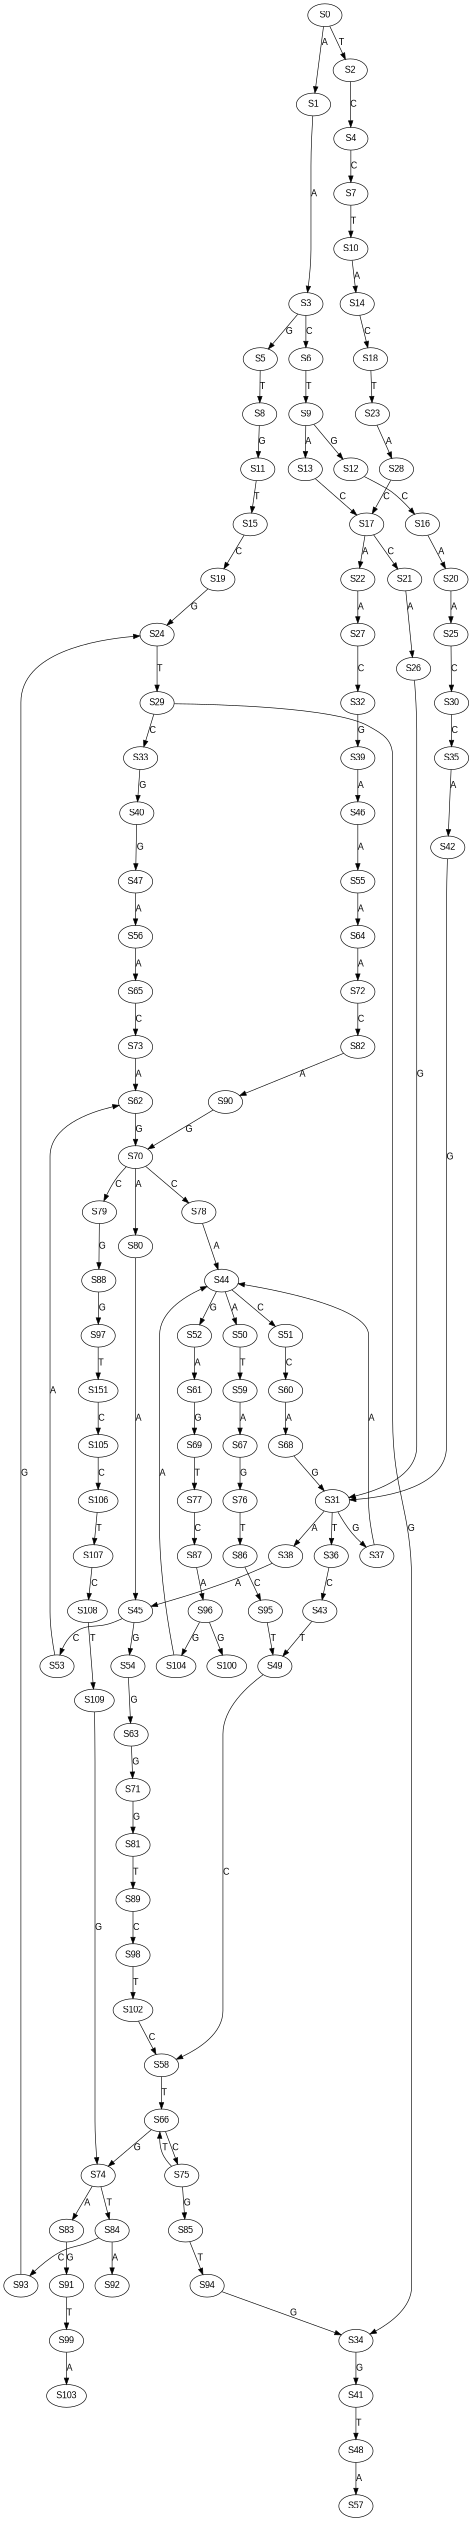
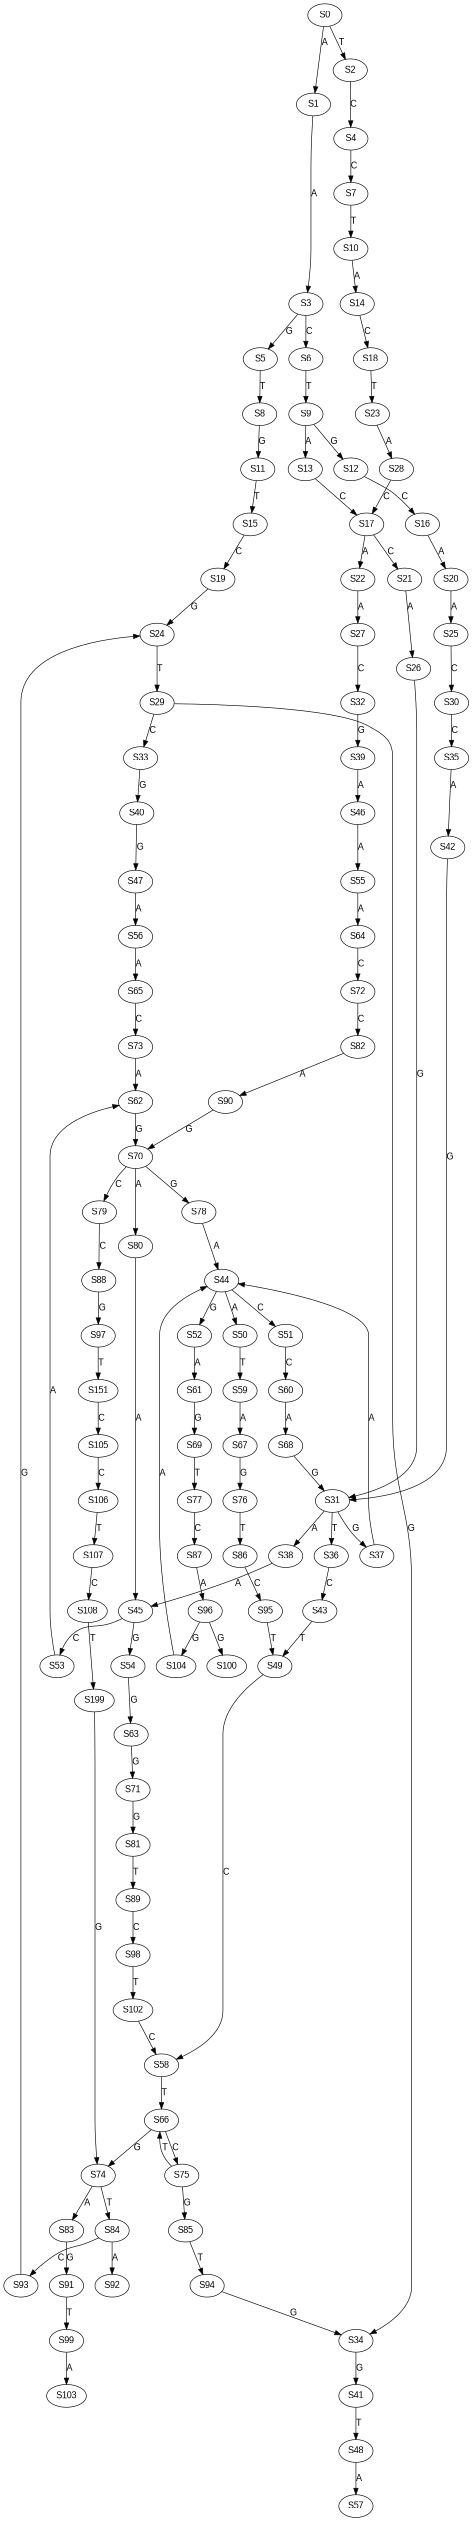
  strict digraph {
    fontname="Liberation Sans"
    node [fontname="Liberation Sans"]
    edge [fontname="Liberation Sans"]
    S0
    S1
    S2
    S3
    S4
    S5
    S6
    S7
    S8
    S9
    S10
    S11
    S12
    S13
    S14
    S15
    S16
    S17
    S18
    S19
    S20
    S21
    S22
    S23
    S24
    S25
    S26
    S27
    S28
    S29
    S30
    S31
    S32
    S33
    S34
    S35
    S36
    S37
    S38
    S39
    S40
    S41
    S42
    S43
    S44
    S45
    S46
    S47
    S48
    S49
    S50
    S51
    S52
    S53
    S54
    S55
    S56
    S57
    S58
    S59
    S60
    S61
    S62
    S63
    S64
    S65
    S66
    S67
    S68
    S69
    S70
    S71
    S72
    S73
    S74
    S75
    S76
    S77
    S78
    S79
    S80
    S81
    S82
    S83
    S84
    S85
    S86
    S87
    S88
    S89
    S90
    S91
    S92
    S93
    S94
    S95
    S96
    S97
    S98
    S99
    S100
    S104
    n103 [label=S151]
    S102
    S103
    S105
    S106
    S107
    S108
-   S109
+   S109 [label=S199]
    S0 -> S1 [label=A]
    S0 -> S2 [label=T]
    S1 -> S3 [label=A]
    S2 -> S4 [label=C]
    S3 -> S5 [label=G]
    S3 -> S6 [label=C]
    S4 -> S7 [label=C]
    S5 -> S8 [label=T]
    S6 -> S9 [label=T]
    S7 -> S10 [label=T]
    S8 -> S11 [label=G]
    S9 -> S12 [label=G]
    S9 -> S13 [label=A]
    S10 -> S14 [label=A]
    S11 -> S15 [label=T]
    S12 -> S16 [label=C]
    S13 -> S17 [label=C]
    S14 -> S18 [label=C]
    S15 -> S19 [label=C]
    S16 -> S20 [label=A]
    S17 -> S21 [label=C]
    S17 -> S22 [label=A]
    S18 -> S23 [label=T]
    S19 -> S24 [label=G]
    S20 -> S25 [label=A]
    S21 -> S26 [label=A]
    S22 -> S27 [label=A]
    S23 -> S28 [label=A]
    S24 -> S29 [label=T]
    S25 -> S30 [label=C]
    S26 -> S31 [label=G]
    S27 -> S32 [label=C]
    S28 -> S17 [label=C]
    S29 -> S33 [label=C]
    S29 -> S34 [label=G]
    S30 -> S35 [label=C]
    S31 -> S36 [label=T]
    S31 -> S37 [label=G]
    S31 -> S38 [label=A]
    S32 -> S39 [label=G]
    S33 -> S40 [label=G]
    S34 -> S41 [label=G]
    S35 -> S42 [label=A]
    S36 -> S43 [label=C]
    S37 -> S44 [label=A]
    S38 -> S45 [label=A]
    S39 -> S46 [label=A]
    S40 -> S47 [label=G]
    S41 -> S48 [label=T]
    S42 -> S31 [label=G]
    S43 -> S49 [label=T]
    S44 -> S50 [label=A]
    S44 -> S51 [label=C]
    S44 -> S52 [label=G]
    S45 -> S53 [label=C]
    S45 -> S54 [label=G]
    S46 -> S55 [label=A]
    S47 -> S56 [label=A]
    S48 -> S57 [label=A]
    S49 -> S58 [label=C]
    S50 -> S59 [label=T]
    S51 -> S60 [label=C]
    S52 -> S61 [label=A]
    S53 -> S62 [label=A]
    S54 -> S63 [label=G]
    S55 -> S64 [label=A]
    S56 -> S65 [label=A]
    S58 -> S66 [label=T]
    S59 -> S67 [label=A]
    S60 -> S68 [label=A]
    S61 -> S69 [label=G]
    S62 -> S70 [label=G]
    S63 -> S71 [label=G]
-   S64 -> S72 [label=A]
+   S64 -> S72 [label=C]
    S65 -> S73 [label=C]
    S66 -> S74 [label=G]
    S66 -> S75 [label=C]
    S67 -> S76 [label=G]
    S68 -> S31 [label=G]
    S69 -> S77 [label=T]
-   S70 -> S78 [label=C]
+   S70 -> S78 [label=G]
    S70 -> S79 [label=C]
    S70 -> S80 [label=A]
    S71 -> S81 [label=G]
    S72 -> S82 [label=C]
    S73 -> S62 [label=A]
    S74 -> S83 [label=A]
    S74 -> S84 [label=T]
    S75 -> S66 [label=T]
    S75 -> S85 [label=G]
    S76 -> S86 [label=T]
    S77 -> S87 [label=C]
    S78 -> S44 [label=A]
-   S79 -> S88 [label=G]
+   S79 -> S88 [label=C]
    S80 -> S45 [label=A]
    S81 -> S89 [label=T]
    S82 -> S90 [label=A]
    S83 -> S91 [label=G]
    S84 -> S92 [label=A]
    S84 -> S93 [label=C]
    S85 -> S94 [label=T]
    S86 -> S95 [label=C]
    S87 -> S96 [label=A]
    S88 -> S97 [label=G]
    S89 -> S98 [label=C]
    S90 -> S70 [label=G]
    S91 -> S99 [label=T]
    S93 -> S24 [label=G]
    S94 -> S34 [label=G]
    S95 -> S49 [label=T]
    S96 -> S100 [label=G]
    S96 -> S104 [label=G]
    S97 -> n103 [label=T]
    S98 -> S102 [label=T]
    S99 -> S103 [label=A]
    S104 -> S44 [label=A]
    n103 -> S105 [label=C]
    S102 -> S58 [label=C]
    S105 -> S106 [label=C]
    S106 -> S107 [label=T]
    S107 -> S108 [label=C]
    S108 -> S109 [label=T]
    S109 -> S74 [label=G]
  }
